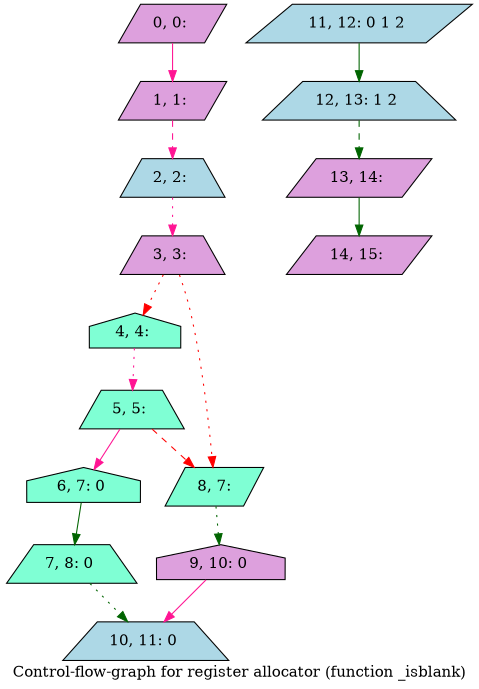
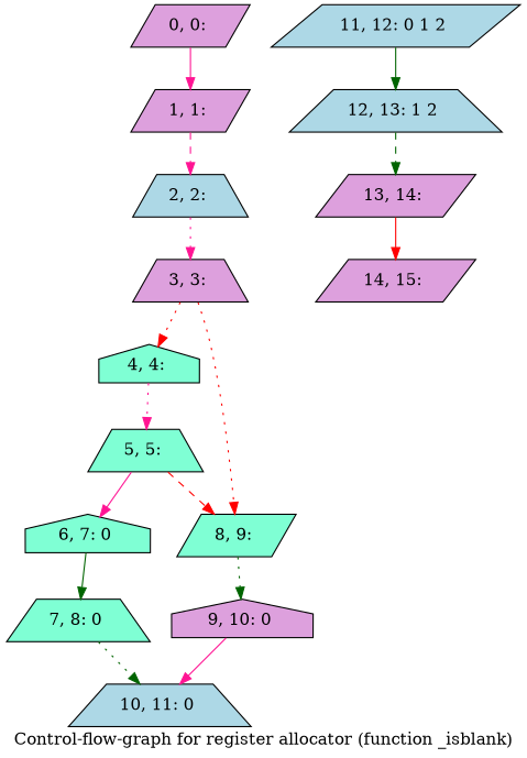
  digraph {
    fontname="DejaVu Serif"
    label="Control-flow-graph for register allocator (function _isblank)"
    node [fillcolor=plum fontname="DejaVu Serif" shape=parallelogram style=filled]
    edge [color=deeppink fontname="DejaVu Serif" style=solid]
    n1 [label="0, 0: "]
    n2 [label="1, 1: "]
    n3 [fillcolor=lightblue label="2, 2: " shape=trapezium]
    n4 [label="3, 3: " shape=trapezium]
    n5 [fillcolor=aquamarine label="4, 4: " shape=house]
-   n6 [fillcolor=aquamarine label="8, 7:"]
+   n6 [fillcolor=aquamarine label="8, 9: "]
    n7 [fillcolor=aquamarine label="5, 5: " shape=trapezium]
    n8 [label="9, 10: 0 " shape=house]
    n9 [fillcolor=aquamarine label="6, 7: 0 " shape=house]
    n10 [fillcolor=aquamarine label="7, 8: 0 " shape=trapezium]
    n11 [fillcolor=lightblue label="10, 11: 0 " shape=trapezium]
    n12 [fillcolor=lightblue label="11, 12: 0 1 2 "]
    n13 [fillcolor=lightblue label="12, 13: 1 2 " shape=trapezium]
    n14 [label="13, 14: "]
    n15 [label="14, 15: "]
    n1 -> n2
    n2 -> n3 [style=dashed]
    n3 -> n4 [style=dotted]
    n4 -> n5 [color=red style=dotted]
    n4 -> n6 [color=red style=dotted]
    n5 -> n7 [style=dotted]
    n6 -> n8 [color=darkgreen style=dotted]
    n7 -> n6 [color=red style=dashed]
    n7 -> n9
    n8 -> n11
    n9 -> n10 [color=darkgreen]
    n10 -> n11 [color=darkgreen style=dotted]
    n12 -> n13 [color=darkgreen]
    n13 -> n14 [color=darkgreen style=dashed]
-   n14 -> n15 [color=darkgreen]
+   n14 -> n15 [color=red]
  }
